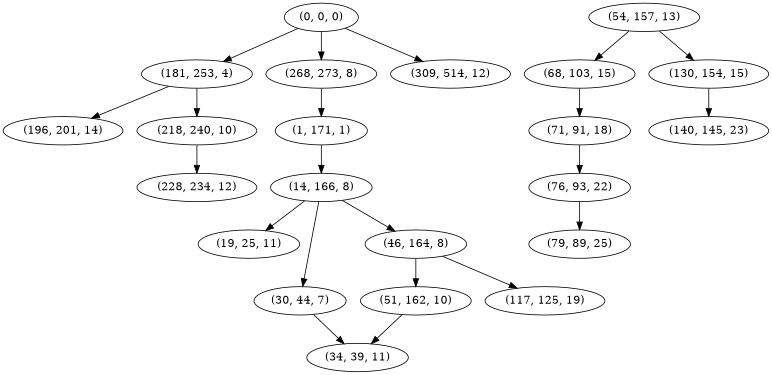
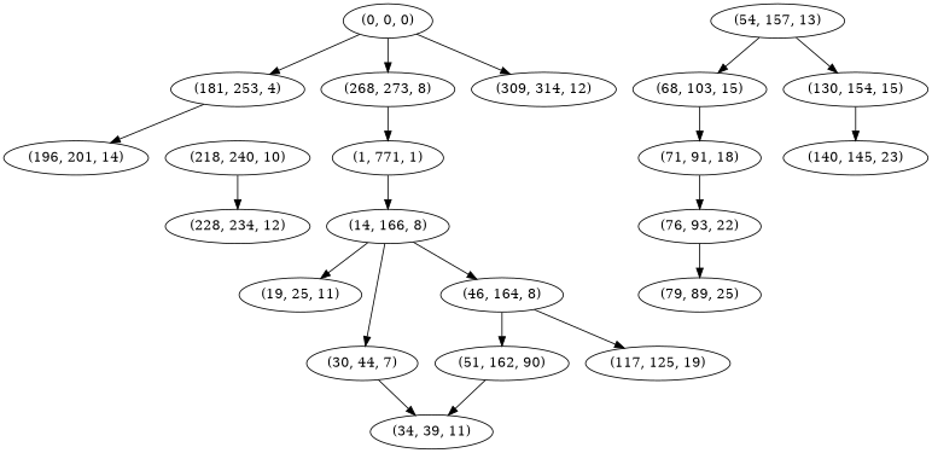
  digraph {
    n1 [label="(181, 253, 4)"]
    "(0, 0, 0)"
    "(268, 273, 8)"
-   "(309, 314, 12)" [label="(309, 514, 12)"]
+   "(309, 314, 12)"
    n5 [label="(14, 166, 8)"]
-   "(1, 171, 1)"
+   "(1, 171, 1)" [label="(1, 771, 1)"]
    "(196, 201, 14)"
    "(218, 240, 10)"
    "(19, 25, 11)"
    "(30, 44, 7)"
    "(46, 164, 8)"
    "(34, 39, 11)"
-   "(51, 162, 10)"
+   "(51, 162, 10)" [label="(51, 162, 90)"]
    "(117, 125, 19)"
    "(54, 157, 13)"
    "(68, 103, 15)"
    n17 [label="(130, 154, 15)"]
    n18 [label="(71, 91, 18)"]
    "(140, 145, 23)"
    "(76, 93, 22)"
    "(79, 89, 25)"
    n22 [label="(228, 234, 12)"]
    n1 -> "(196, 201, 14)"
-   n1 -> "(218, 240, 10)"
    "(0, 0, 0)" -> n1
    "(0, 0, 0)" -> "(268, 273, 8)"
    "(0, 0, 0)" -> "(309, 314, 12)"
    "(268, 273, 8)" -> "(1, 171, 1)"
    n5 -> "(19, 25, 11)"
    n5 -> "(30, 44, 7)"
    n5 -> "(46, 164, 8)"
    "(1, 171, 1)" -> n5
    "(218, 240, 10)" -> n22
    "(30, 44, 7)" -> "(34, 39, 11)"
    "(46, 164, 8)" -> "(51, 162, 10)"
    "(46, 164, 8)" -> "(117, 125, 19)"
    "(51, 162, 10)" -> "(34, 39, 11)"
    "(54, 157, 13)" -> "(68, 103, 15)"
    "(54, 157, 13)" -> n17
    "(68, 103, 15)" -> n18
    n17 -> "(140, 145, 23)"
    n18 -> "(76, 93, 22)"
    "(76, 93, 22)" -> "(79, 89, 25)"
  }
